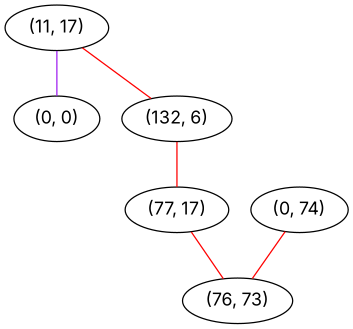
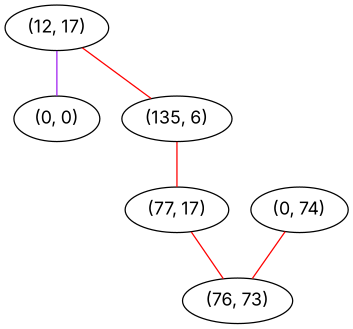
  graph {
    fontname=Inter
    node [fontname=Inter]
    edge [color=red fontname=Inter weight=1]
-   "(11, 17)"
+   "(11, 17)" [label="(12, 17)"]
    "(0, 0)"
-   "(135, 6)" [label="(132, 6)"]
+   "(135, 6)"
    "(77, 17)"
    "(76, 73)"
    n6 [label="(0, 74)"]
    "(11, 17)" -- "(0, 0)" [color=purple weight=4]
    "(11, 17)" -- "(135, 6)"
    "(135, 6)" -- "(77, 17)"
    "(77, 17)" -- "(76, 73)"
    n6 -- "(76, 73)"
  }
